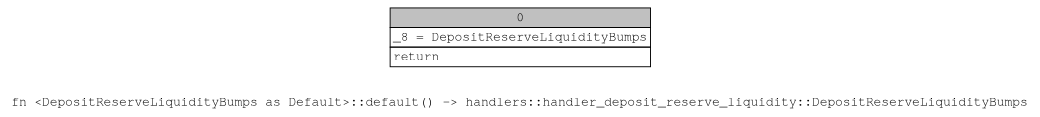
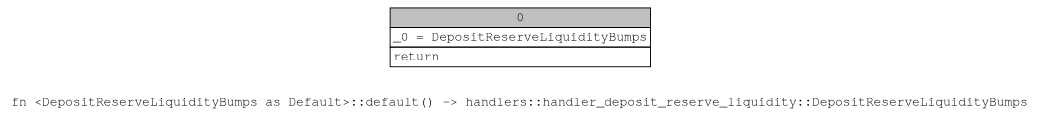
  digraph {
    fontname="Courier, monospace"
    label=<fn &lt;DepositReserveLiquidityBumps as Default&gt;::default() -&gt; handlers::handler_deposit_reserve_liquidity::DepositReserveLiquidityBumps<br align="left"/>>
-   n1 [fontname="Courier, monospace" label=<<table border="0" cellborder="1" cellspacing="0"><tr><td bgcolor="gray" align="center" colspan="1">0</td></tr><tr><td align="left" balign="left">_8 = DepositReserveLiquidityBumps<br/></td></tr><tr><td align="left">return</td></tr></table>> shape=none]
+   n1 [fontname="Courier, monospace" label=<<table border="0" cellborder="1" cellspacing="0"><tr><td bgcolor="gray" align="center" colspan="1">0</td></tr><tr><td align="left" balign="left">_0 = DepositReserveLiquidityBumps<br/></td></tr><tr><td align="left">return</td></tr></table>> shape=none]
  }
